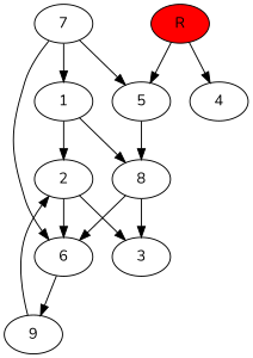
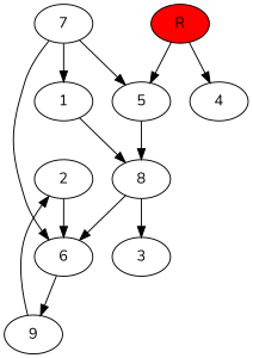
  digraph {
    fontname=Nunito
    node [fontname=Nunito]
    edge [fontname=Nunito]
    1
    2
    8
    3
    6
    9
    5
    7
    R [fillcolor="#ff0000" style=filled]
    4
-   1 -> 2
    1 -> 8
-   2 -> 3
    2 -> 6
    8 -> 3
    8 -> 6
    6 -> 9
    9 -> 2
    5 -> 8
    7 -> 1
    7 -> 6
    7 -> 5
    R -> 5
    R -> 4
  }
